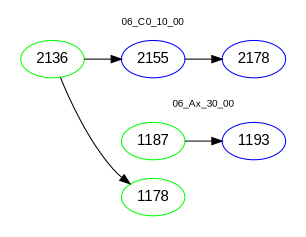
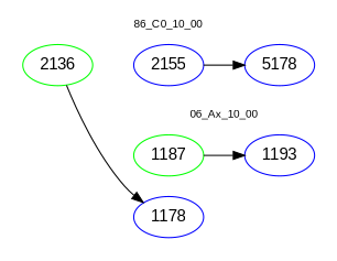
  digraph {
    fontname="Liberation Sans"
    rankdir=LR
    node [color=blue fontname="Liberation Sans"]
    edge [color=black fontname="Liberation Sans"]
    n1 [color=green label=1187]
    n2 [label=1193]
-   n3 [color=green label=1178]
+   n3 [label=1178]
    n4 [color=green label=2136]
    n5 [label=2155]
-   n6 [label=2178]
+   n6 [label=5178]
    subgraph cluster_1 {
      color=white
      fontsize=10
-     label="06_Ax_30_00"
+     label="06_Ax_10_00"
      n1
      n2
      n3
    }
    subgraph cluster_2 {
      color=white
      fontsize=10
-     label="06_C0_10_00"
+     label="86_C0_10_00"
      n4
      n5
      n6
    }
    n1 -> n2
    n4 -> n3
-   n4 -> n5
    n5 -> n6
  }
